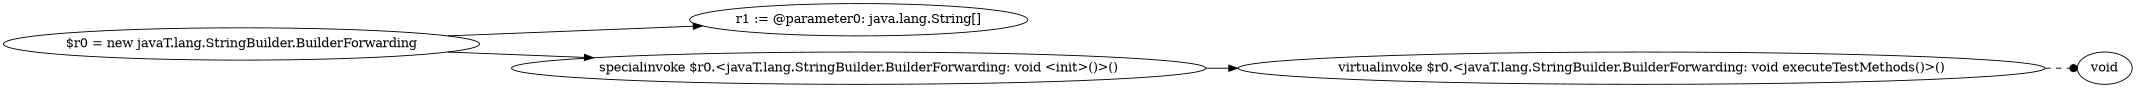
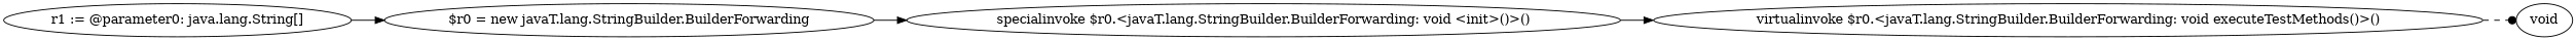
  digraph {
    rankdir=LR
    edge [arrowhead=normal style=solid]
    "r1 := @parameter0: java.lang.String[]"
    "$r0 = new javaT.lang.StringBuilder.BuilderForwarding"
    "specialinvoke $r0.<javaT.lang.StringBuilder.BuilderForwarding: void <init>()>()"
    "virtualinvoke $r0.<javaT.lang.StringBuilder.BuilderForwarding: void executeTestMethods()>()"
    n5 [label=void]
-   "$r0 = new javaT.lang.StringBuilder.BuilderForwarding" -> "r1 := @parameter0: java.lang.String[]"
+   "r1 := @parameter0: java.lang.String[]" -> "$r0 = new javaT.lang.StringBuilder.BuilderForwarding"
    "$r0 = new javaT.lang.StringBuilder.BuilderForwarding" -> "specialinvoke $r0.<javaT.lang.StringBuilder.BuilderForwarding: void <init>()>()"
    "specialinvoke $r0.<javaT.lang.StringBuilder.BuilderForwarding: void <init>()>()" -> "virtualinvoke $r0.<javaT.lang.StringBuilder.BuilderForwarding: void executeTestMethods()>()"
    "virtualinvoke $r0.<javaT.lang.StringBuilder.BuilderForwarding: void executeTestMethods()>()" -> n5 [arrowhead=dot style=dashed]
  }
